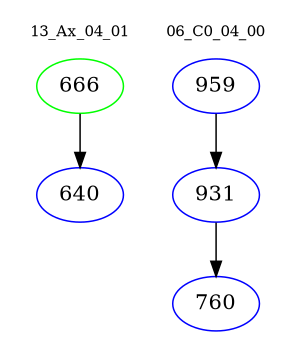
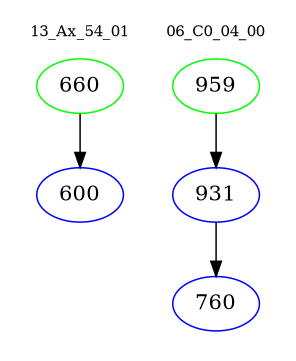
  digraph {
    node [color=blue]
    edge [color=black]
-   n1 [color=green label=666]
-   n2 [label=640]
-   n3 [label=959]
+   n1 [color=green label=660]
+   n2 [label=600]
+   n3 [color=green label=959]
    n4 [label=931]
    n5 [label=760]
    subgraph cluster_1 {
      color=white
      fontsize=10
-     label="13_Ax_04_01"
+     label="13_Ax_54_01"
      n1
      n2
    }
    subgraph cluster_2 {
      color=white
      fontsize=10
      label="06_C0_04_00"
      n3
      n4
      n5
    }
    n1 -> n2
    n3 -> n4
    n4 -> n5
  }
